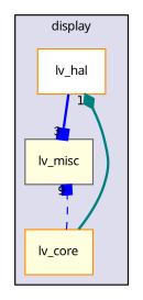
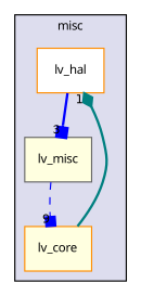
  digraph {
    compound=true
    fontname="Noto Sans"
    node [color=darkorange fillcolor=lightyellow fontname="Noto Sans" fontsize=10 shape=box style=filled]
    edge [arrowhead=box color=blue fontname="Noto Sans" labeldistance=1.5 labelfontname=Helvetica labelfontsize=10 style=bold]
    n1 [fillcolor=white label=lv_hal]
    n2 [color=gray40 label=lv_misc]
    n3 [label=lv_core pencolor=black]
    subgraph cluster_1 {
      bgcolor="#ddddee"
      fontsize=10
-     label=display
+     label=misc
      pencolor=black
      n1
      n2
      n3
    }
    n1 -> n2 [headlabel=3]
    n3 -> n1 [arrowhead=diamond color=teal headlabel=1]
-   n3 -> n2 [headlabel=9 style=dashed]
+   n2 -> n3 [headlabel=9 style=dashed]
  }
